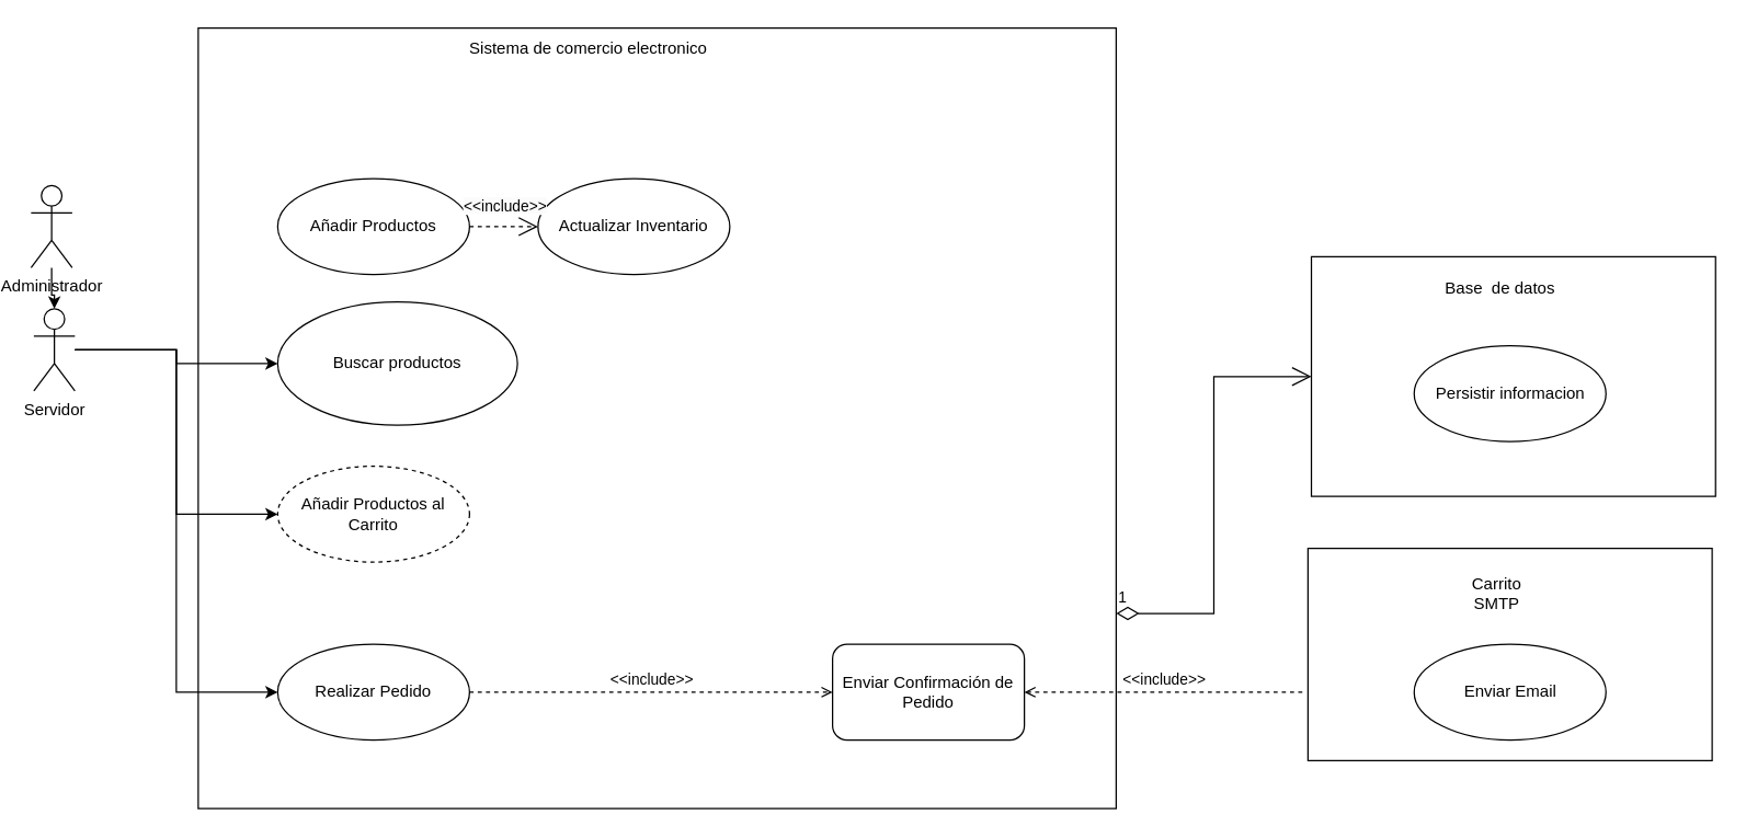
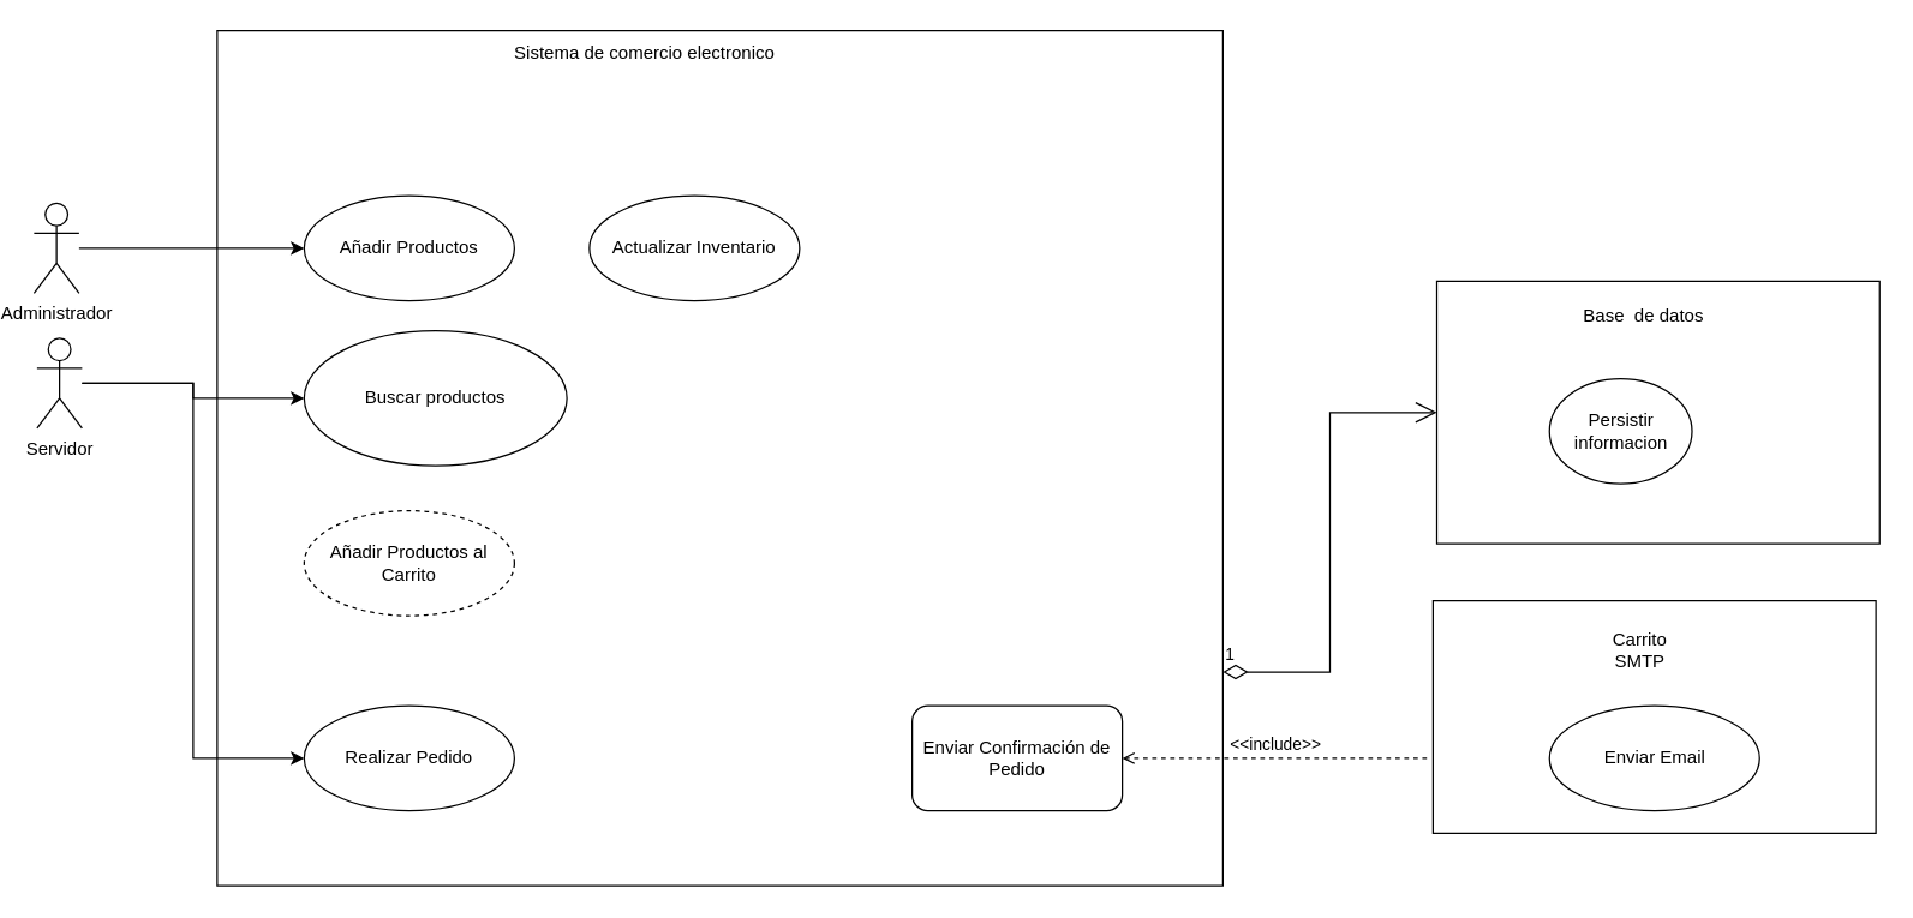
  <mxCell id="0" />
  <mxCell id="1" parent="0" />
  <mxCell id="2" value="" style="rounded=0;whiteSpace=wrap;html=1;" vertex="1" parent="1"><mxGeometry x="952" y="400" width="295" height="155" as="geometry" /></mxCell>
  <mxCell id="3" value="" style="rounded=0;whiteSpace=wrap;html=1;" vertex="1" parent="1"><mxGeometry x="142" y="20" width="670" height="570" as="geometry" /></mxCell>
  <mxCell id="4" value="Añadir Productos" style="ellipse;whiteSpace=wrap;html=1;" vertex="1" parent="1"><mxGeometry x="200" y="130" width="140" height="70" as="geometry" /></mxCell>
  <mxCell id="5" value="Buscar productos" style="ellipse;whiteSpace=wrap;html=1;" vertex="1" parent="1"><mxGeometry x="200" y="220" width="175" height="90" as="geometry" /></mxCell>
  <mxCell id="6" value="Añadir Productos al Carrito" style="ellipse;whiteSpace=wrap;html=1;dashed=1;" vertex="1" parent="1"><mxGeometry x="200" y="340" width="140" height="70" as="geometry" /></mxCell>
  <mxCell id="7" value="Realizar Pedido" style="ellipse;whiteSpace=wrap;html=1;" vertex="1" parent="1"><mxGeometry x="200" y="470" width="140" height="70" as="geometry" /></mxCell>
- <mxCell id="8" style="edgeStyle=orthogonalEdgeStyle;rounded=0;orthogonalLoop=1;jettySize=auto;html=1;" edge="1" parent="1" source="9" target="13"><mxGeometry relative="1" as="geometry" /></mxCell>
+ <mxCell id="8" style="edgeStyle=orthogonalEdgeStyle;rounded=0;orthogonalLoop=1;jettySize=auto;html=1;entryX=0;entryY=0.5;entryDx=0;entryDy=0;" edge="1" parent="1" source="9" target="4"><mxGeometry relative="1" as="geometry" /></mxCell>
  <mxCell id="9" value="Administrador" style="shape=umlActor;verticalLabelPosition=bottom;verticalAlign=top;html=1;" vertex="1" parent="1"><mxGeometry x="20" y="135" width="30" height="60" as="geometry" /></mxCell>
  <mxCell id="10" style="edgeStyle=orthogonalEdgeStyle;rounded=0;orthogonalLoop=1;jettySize=auto;html=1;" edge="1" parent="1" source="13" target="5"><mxGeometry relative="1" as="geometry" /></mxCell>
- <mxCell id="11" style="edgeStyle=orthogonalEdgeStyle;rounded=0;orthogonalLoop=1;jettySize=auto;html=1;entryX=0;entryY=0.5;entryDx=0;entryDy=0;" edge="1" parent="1" source="13" target="6"><mxGeometry relative="1" as="geometry" /></mxCell>
  <mxCell id="12" style="edgeStyle=orthogonalEdgeStyle;rounded=0;orthogonalLoop=1;jettySize=auto;html=1;entryX=0;entryY=0.5;entryDx=0;entryDy=0;" edge="1" parent="1" source="13" target="7"><mxGeometry relative="1" as="geometry" /></mxCell>
  <mxCell id="13" value="Servidor" style="shape=umlActor;verticalLabelPosition=bottom;verticalAlign=top;html=1;" vertex="1" parent="1"><mxGeometry x="22" y="225" width="30" height="60" as="geometry" /></mxCell>
  <mxCell id="14" value="Actualizar Inventario" style="ellipse;whiteSpace=wrap;html=1;" vertex="1" parent="1"><mxGeometry x="390" y="130" width="140" height="70" as="geometry" /></mxCell>
- <mxCell id="15" value="&lt;span style=&quot;background-color: rgb(251, 251, 251);&quot;&gt;&amp;lt;&amp;lt;include&amp;gt;&amp;gt;&lt;/span&gt;" style="endArrow=open;endSize=12;dashed=1;html=1;rounded=0;exitX=1;exitY=0.5;exitDx=0;exitDy=0;entryX=0;entryY=0.5;entryDx=0;entryDy=0;" edge="1" parent="1" source="4" target="14"><mxGeometry x="0.029" y="15" width="160" relative="1" as="geometry"><mxPoint x="370" y="130" as="sourcePoint" /><mxPoint x="530" y="130" as="targetPoint" /><Array as="points" /><mxPoint as="offset" /></mxGeometry></mxCell>
  <mxCell id="16" value="Enviar Email" style="ellipse;whiteSpace=wrap;html=1;" vertex="1" parent="1"><mxGeometry x="1029.5" y="470" width="140" height="70" as="geometry" /></mxCell>
- <mxCell id="17" value="&amp;lt;&amp;lt;include&amp;gt;&amp;gt;" style="html=1;verticalAlign=bottom;labelBackgroundColor=none;endArrow=open;endFill=0;dashed=1;rounded=0;entryX=0;entryY=0.5;entryDx=0;entryDy=0;exitX=1;exitY=0.5;exitDx=0;exitDy=0;" edge="1" parent="1" source="7" target="24"><mxGeometry x="0.004" width="160" relative="1" as="geometry"><mxPoint x="1070" y="310" as="sourcePoint" /><mxPoint x="910" y="310" as="targetPoint" /><mxPoint as="offset" /></mxGeometry></mxCell>
  <mxCell id="18" value="Sistema de comercio electronico" style="text;html=1;strokeColor=none;fillColor=none;align=center;verticalAlign=middle;whiteSpace=wrap;rounded=0;" vertex="1" parent="1"><mxGeometry x="312" y="20" width="230" height="30" as="geometry" /></mxCell>
  <mxCell id="19" value="Carrito SMTP" style="text;html=1;strokeColor=none;fillColor=none;align=center;verticalAlign=middle;whiteSpace=wrap;rounded=0;" vertex="1" parent="1"><mxGeometry x="1059.5" y="417.5" width="60" height="30" as="geometry" /></mxCell>
  <mxCell id="20" value="" style="rounded=0;whiteSpace=wrap;html=1;" vertex="1" parent="1"><mxGeometry x="954.5" y="187" width="295" height="175" as="geometry" /></mxCell>
  <mxCell id="21" value="Base&amp;nbsp; de datos" style="text;html=1;strokeColor=none;fillColor=none;align=center;verticalAlign=middle;whiteSpace=wrap;rounded=0;" vertex="1" parent="1"><mxGeometry x="1045.75" y="195" width="92.5" height="30" as="geometry" /></mxCell>
- <mxCell id="22" value="Persistir informacion" style="ellipse;whiteSpace=wrap;html=1;" vertex="1" parent="1"><mxGeometry x="1029.5" y="252" width="140" height="70" as="geometry" /></mxCell>
+ <mxCell id="22" value="Persistir informacion" style="ellipse;whiteSpace=wrap;html=1;" vertex="1" parent="1"><mxGeometry x="1029.5" y="252" width="95" height="70" as="geometry" /></mxCell>
  <mxCell id="23" value="1" style="endArrow=open;html=1;endSize=12;startArrow=diamondThin;startSize=14;startFill=0;edgeStyle=orthogonalEdgeStyle;align=left;verticalAlign=bottom;rounded=0;exitX=1;exitY=0.75;exitDx=0;exitDy=0;" edge="1" parent="1" source="3" target="20"><mxGeometry x="-1" y="3" relative="1" as="geometry"><mxPoint x="542" y="480" as="sourcePoint" /><mxPoint x="702" y="480" as="targetPoint" /></mxGeometry></mxCell>
  <mxCell id="24" value="Enviar Confirmación de Pedido" style="whiteSpace=wrap;html=1;rounded=1;" vertex="1" parent="1"><mxGeometry x="605" y="470" width="140" height="70" as="geometry" /></mxCell>
  <mxCell id="25" value="&amp;lt;&amp;lt;include&amp;gt;&amp;gt;" style="html=1;verticalAlign=bottom;labelBackgroundColor=none;endArrow=open;endFill=0;dashed=1;rounded=0;entryX=1;entryY=0.5;entryDx=0;entryDy=0;exitX=-0.014;exitY=0.677;exitDx=0;exitDy=0;exitPerimeter=0;" edge="1" parent="1" source="2" target="24"><mxGeometry width="160" relative="1" as="geometry"><mxPoint x="677" y="504.5" as="sourcePoint" /><mxPoint x="412" y="504.5" as="targetPoint" /></mxGeometry></mxCell>
